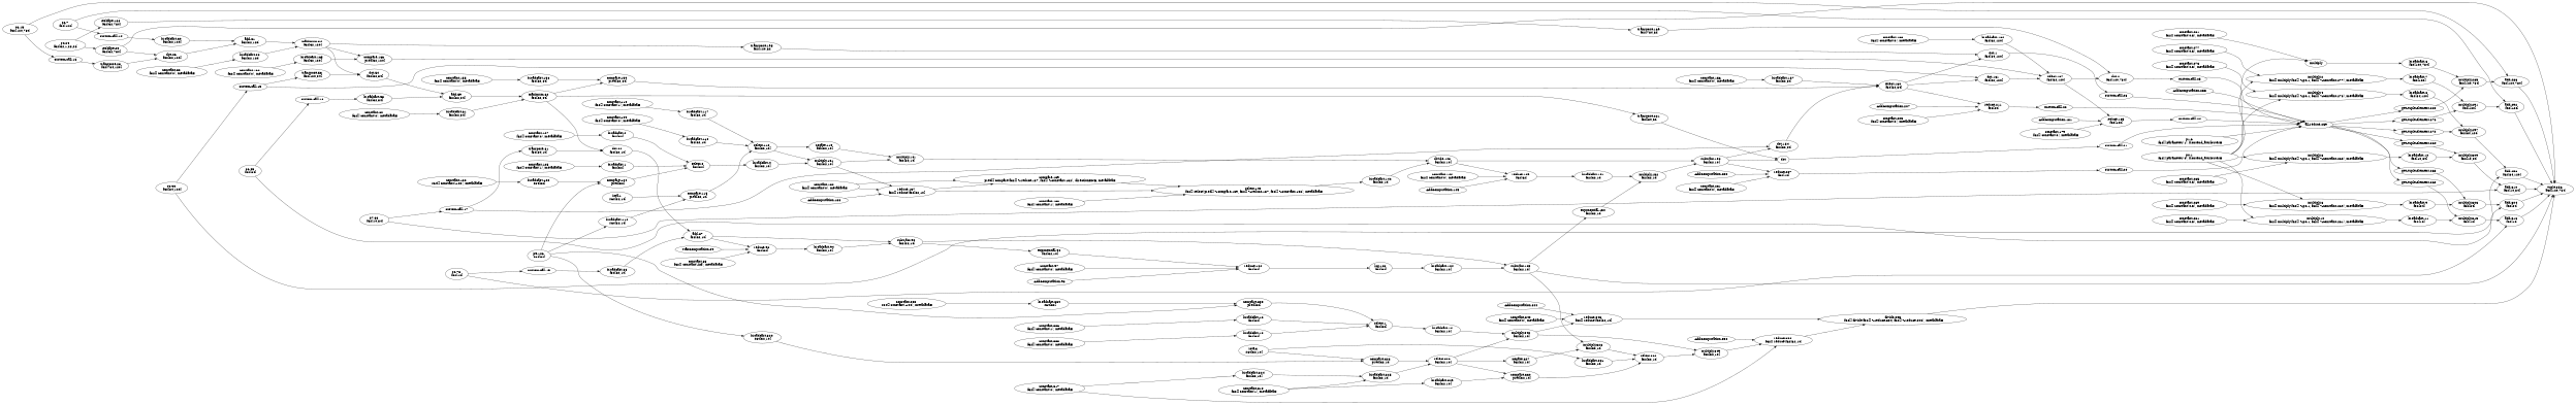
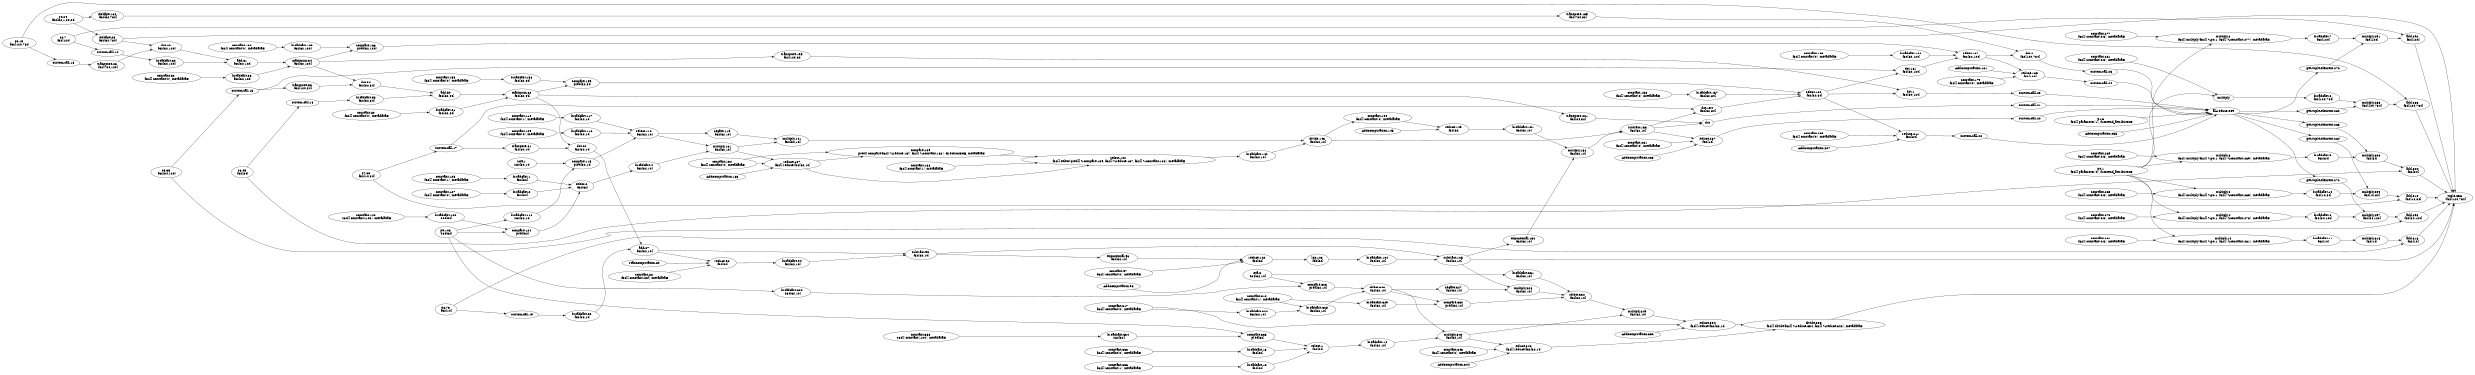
  digraph {
    rankdir=LR
    n1 [label="p3.15 \n f32[120,784]"]
    n2 [label="add.286 \n f32[120,784]"]
    "custom-call.13"
    n4 [label="tuple.356 \n (f32[120,784]"]
    n5 [label="transpose.23 \n f32[784,120]"]
    n6 [label="p9.106 \n s64[32]"]
    n7 [label="broadcast.112 \n s64[32,10]"]
    n8 [label="compare.124 \n pred[32]"]
    n9 [label="broadcast.320 \n s64[32,10]"]
    n10 [label="compare.335 \n pred[32]"]
    n11 [label="compare.115 \n pred[32,10]"]
    n12 [label="select.0 \n f32[32]"]
    n13 [label="compare.323 \n pred[32,10]"]
    n14 [label="select.1 \n f32[32]"]
    n15 [label="select.118 \n f32[32,10]"]
    n16 [label="iota.1 \n s64[32,10]"]
    n17 [label="negate.119 \n f32[32,10]"]
    n18 [label="multiply.131 \n f32[32,10]"]
    n19 [label="constant.110 \n f32[] constant(1), metadata="]
    n20 [label="broadcast.117 \n f32[32,10]"]
    n21 [label="constant.109 \n f32[] constant(0), metadata="]
    n22 [label="broadcast.116 \n f32[32,10]"]
    n23 [label="multiply.141 \n f32[32,10]"]
    n24 [label="reduce.137 \n f32[] reduce(f32[32,10]"]
    n25 [label="divide.143 \n f32[32,10]"]
    n26 [label="constant.122 \n s64[] constant(-100), metadata="]
    n27 [label="broadcast.123 \n s64[32]"]
    n28 [label="broadcast.4 \n f32[32,10]"]
    n29 [label="constant.125 \n f32[] constant(1), metadata="]
    n30 [label="broadcast.1 \n f32[32]"]
    n31 [label="constant.127 \n f32[] constant(0), metadata="]
    n32 [label="broadcast.2 \n f32[32]"]
    n33 [label="compare.139 \n pred[] compare(f32[] %reduce.137, f32[] %constant.132), direction=NE, metadata="]
    n34 [label="select.140 \n f32[] select(pred[] %compare.139, f32[] %reduce.137, f32[] %constant.138), metadata="]
    n35 [label="reduce.149 \n f32[32]"]
    n36 [label="subtract.153 \n f32[32,10]"]
    n37 [label="constant.132 \n f32[] constant(0), metadata="]
    n38 [label="broadcast.142 \n f32[32,10]"]
    n39 [label="constant.138 \n f32[] constant(1), metadata="]
    n40 [label="broadcast.151 \n f32[32,10]"]
    n41 [label="reduce.237 \n f32[10]"]
    n42 [label="dot.154 \n f32[32,84]"]
    dot
    n44 [label="p4.24 \n f32[32,1,28,28]"]
    n45 [label="reshape.25 \n f32[32,784]"]
    n46 [label="reshape.168 \n f32[32,784]"]
    n47 [label="dot.26 \n f32[32,120]"]
    n48 [label="transpose.169 \n f32[784,32]"]
    n49 [label="add.31 \n f32[32,120]"]
    n50 [label="maximum.34 \n f32[32,120]"]
    n51 [label="p2.7 \n f32[120]"]
    n52 [label="add.292 \n f32[120]"]
    "custom-call.14"
    n54 [label="broadcast.30 \n f32[32,120]"]
    n55 [label="dot.54 \n f32[32,84]"]
    n56 [label="transpose.195 \n f32[120,32]"]
    n57 [label="compare.166 \n pred[32,120]"]
    n58 [label="constant.32 \n f32[] constant(0), metadata="]
    n59 [label="broadcast.33 \n f32[32,120]"]
    n60 [label="add.59 \n f32[32,84]"]
    n61 [label="dot.1 \n f32[84,120]"]
    n62 [label="select.167 \n f32[32,120]"]
    n63 [label="p5.35 \n f32[84,120]"]
    n64 [label="add.298 \n f32[84,120]"]
    "custom-call.15"
    n66 [label="transpose.53 \n f32[120,84]"]
    n67 [label="dot.161 \n f32[32,120]"]
    n68 [label="maximum.62 \n f32[32,84]"]
    n69 [label="p6.45 \n f32[84]"]
    n70 [label="add.304 \n f32[84]"]
    "custom-call.16"
    n72 [label="broadcast.58 \n f32[32,84]"]
    n73 [label="dot.82 \n f32[32,10]"]
    n74 [label="transpose.221 \n f32[84,32]"]
    n75 [label="compare.159 \n pred[32,84]"]
    n76 [label="constant.60 \n f32[] constant(0), metadata="]
    n77 [label="broadcast.61 \n f32[32,84]"]
    n78 [label="add.87 \n f32[32,10]"]
    n79 [label="select.160 \n f32[32,84]"]
    n80 [label="p7.63 \n f32[10,84]"]
    n81 [label="add.310 \n f32[10,84]"]
    "custom-call.17"
    n83 [label="transpose.81 \n f32[84,10]"]
    n84 [label="reduce.93 \n f32[32]"]
    n85 [label="subtract.95 \n f32[32,10]"]
    n86 [label="p8.73 \n f32[10]"]
    n87 [label="add.316 \n f32[10]"]
    "custom-call.19"
    n89 [label="broadcast.86 \n f32[32,10]"]
    n90 [label="broadcast.94 \n f32[32,10]"]
    n91 [label="exponential.96 \n f32[32,10]"]
    n92 [label="subtract.105 \n f32[32,10]"]
    n93 [label="constant.88 \n f32[] constant(-inf), metadata="]
    n94 [label="reduce.102 \n f32[32]"]
    n95 [label="exponential.150 \n f32[32,10]"]
    n96 [label="multiply.328 \n f32[32,10]"]
    n97 [label="log.103 \n f32[32]"]
    n98 [label="constant.97 \n f32[] constant(0), metadata="]
    n99 [label="broadcast.104 \n f32[32,10]"]
    n100 [label="multiply.152 \n f32[32,10]"]
    n101 [label="select.332 \n f32[32,10]"]
    n102 [label="constant.144 \n f32[] constant(0), metadata="]
    "custom-call.20"
    "custom-call.21"
    n105 [label="constant.231 \n f32[] constant(0), metadata="]
    "all-reduce.259"
    n107 [label="constant.155 \n f32[] constant(0), metadata="]
    n108 [label="broadcast.158 \n f32[32,84]"]
    n109 [label="reduce.211 \n f32[84]"]
    n110 [label="constant.156 \n f32[] constant(0), metadata="]
    n111 [label="broadcast.157 \n f32[32,84]"]
    "custom-call.22"
    "custom-call.23"
    n114 [label="constant.205 \n f32[] constant(0), metadata="]
    n115 [label="constant.162 \n f32[] constant(0), metadata="]
    n116 [label="broadcast.165 \n f32[32,120]"]
    n117 [label="reduce.185 \n f32[120]"]
    n118 [label="dot.2 \n f32[120,784]"]
    n119 [label="constant.163 \n f32[] constant(0), metadata="]
    n120 [label="broadcast.164 \n f32[32,120]"]
    "custom-call.24"
    "custom-call.25"
    n123 [label="constant.179 \n f32[] constant(0), metadata="]
    n124 [label="p1.6 \n f32[] parameter(1), frontend_attributes="]
    "get-tuple-element.280"
    "get-tuple-element.276"
    "get-tuple-element.272"
    "get-tuple-element.268"
    "get-tuple-element.264"
-   "get-tuple-element.260"
    n131 [label="p0.1 \n f32[] parameter(0), frontend_attributes="]
    n132 [label="multiply.2 \n f32[] multiply(f32[] %p0.1, f32[] %constant.277), metadata="]
    n133 [label="multiply.4 \n f32[] multiply(f32[] %p0.1, f32[] %constant.273), metadata="]
    n134 [label="multiply.6 \n f32[] multiply(f32[] %p0.1, f32[] %constant.269), metadata="]
    n135 [label="multiply.8 \n f32[] multiply(f32[] %p0.1, f32[] %constant.265), metadata="]
    n136 [label="multiply.10 \n f32[] multiply(f32[] %p0.1, f32[] %constant.261), metadata="]
    multiply
    n138 [label="broadcast.7 \n f32[120]"]
    n139 [label="broadcast.8 \n f32[84,120]"]
    n140 [label="broadcast.9 \n f32[84]"]
    n141 [label="broadcast.10 \n f32[10,84]"]
    n142 [label="broadcast.11 \n f32[10]"]
    n143 [label="broadcast.6 \n f32[120,784]"]
    n144 [label="constant.281 \n f32[] constant(0.5), metadata="]
    n145 [label="multiply.285 \n f32[120,784]"]
    n146 [label="constant.277 \n f32[] constant(0.5), metadata="]
    n147 [label="multiply.291 \n f32[120]"]
    n148 [label="constant.273 \n f32[] constant(0.5), metadata="]
    n149 [label="multiply.297 \n f32[84,120]"]
    n150 [label="constant.269 \n f32[] constant(0.5), metadata="]
    n151 [label="multiply.303 \n f32[84]"]
    n152 [label="constant.265 \n f32[] constant(0.5), metadata="]
    n153 [label="multiply.309 \n f32[10,84]"]
    n154 [label="constant.261 \n f32[] constant(0.5), metadata="]
    n155 [label="multiply.315 \n f32[10]"]
    n156 [label="select.326 \n f32[32,10]"]
    n157 [label="iota.3 \n s64[32,10]"]
    n158 [label="broadcast.331 \n f32[32,10]"]
    n159 [label="compare.330 \n pred[32,10]"]
    n160 [label="negate.327 \n f32[32,10]"]
    n161 [label="multiply.342 \n f32[32,10]"]
    n162 [label="constant.318 \n f32[] constant(1), metadata="]
    n163 [label="broadcast.325 \n f32[32,10]"]
    n164 [label="broadcast.329 \n f32[32,10]"]
    n165 [label="constant.317 \n f32[] constant(0), metadata="]
    n166 [label="broadcast.324 \n f32[32,10]"]
    n167 [label="reduce.354 \n f32[] reduce(f32[32,10]"]
    n168 [label="divide.355 \n f32[] divide(f32[] %reduce.354, f32[] %reduce.348), metadata="]
    n169 [label="multiply.349 \n f32[32,10]"]
    n170 [label="reduce.348 \n f32[] reduce(f32[32,10]"]
    n171 [label="constant.333 \n s64[] constant(-100), metadata="]
    n172 [label="broadcast.334 \n s64[32]"]
    n173 [label="broadcast.14 \n f32[32,10]"]
    n174 [label="constant.336 \n f32[] constant(1), metadata="]
    n175 [label="broadcast.12 \n f32[32]"]
    n176 [label="constant.338 \n f32[] constant(0), metadata="]
    n177 [label="broadcast.13 \n f32[32]"]
    n178 [label="constant.343 \n f32[] constant(0), metadata="]
    "AddComputation.133"
    "MaxComputation.89"
    "AddComputation.98"
    "AddComputation.145"
    "AddComputation.233"
    "AddComputation.207"
    "AddComputation.181"
    "AddComputation.255"
    "AddComputation.350"
    "AddComputation.344"
    n1 -> n2
    n1 -> "custom-call.13"
    n2 -> n4
    "custom-call.13" -> n5
    n5 -> n47
    n6 -> n7
    n6 -> n8
    n6 -> n9
    n6 -> n10
    n7 -> n11
    n8 -> n12
    n9 -> n13
    n10 -> n14
    n11 -> n15
    n12 -> n28
    n13 -> n156
    n14 -> n173
    n15 -> n17
    n15 -> n18
    n16 -> n11
    n17 -> n23
    n18 -> n23
    n18 -> n24
    n19 -> n20
    n20 -> n15
    n21 -> n22
    n22 -> n15
    n23 -> n25
    n24 -> n33
    n24 -> n34
-   n25 -> n35
+   n25 -> n102
    n25 -> n36
    n26 -> n27
    n27 -> n8
    n28 -> n18
    n29 -> n30
    n30 -> n12
    n31 -> n32
    n32 -> n12
    n33 -> n34
    n34 -> n38
    n35 -> n40
    n36 -> n41
    n36 -> n42
    n36 -> dot
    n37 -> n24
    n37 -> n33
    n38 -> n25
    n39 -> n34
    n40 -> n100
    n41 -> "custom-call.20"
    n42 -> n79
    dot -> "custom-call.21"
    n44 -> n45
    n44 -> n46
    n45 -> n4
    n45 -> n47
    n46 -> n48
    n47 -> n49
    n48 -> n118
    n49 -> n50
    n50 -> n55
    n50 -> n56
    n50 -> n57
    n51 -> n52
    n51 -> "custom-call.14"
    n52 -> n4
    "custom-call.14" -> n54
    n54 -> n49
    n55 -> n60
    n56 -> n61
    n57 -> n62
    n58 -> n59
    n59 -> n50
    n60 -> n68
    n61 -> "custom-call.23"
    n62 -> n117
    n62 -> n118
    n63 -> n64
    n63 -> "custom-call.15"
    n64 -> n4
    "custom-call.15" -> n66
    "custom-call.15" -> n67
    n66 -> n55
    n67 -> n62
    n68 -> n73
    n68 -> n74
    n68 -> n75
    n69 -> n70
    n69 -> "custom-call.16"
    n70 -> n4
    "custom-call.16" -> n72
    n72 -> n60
    n73 -> n78
    n74 -> dot
    n75 -> n79
    n76 -> n77
    n77 -> n68
    n78 -> n84
    n78 -> n85
    n79 -> n61
    n79 -> n67
    n79 -> n109
    n80 -> n81
    n80 -> "custom-call.17"
    n81 -> n4
    "custom-call.17" -> n42
    "custom-call.17" -> n83
    n83 -> n73
    n84 -> n90
    n85 -> n91
    n85 -> n92
    n86 -> n87
    n86 -> "custom-call.19"
    n87 -> n4
    "custom-call.19" -> n89
    n89 -> n78
    n90 -> n85
    n91 -> n94
    n92 -> n4
    n92 -> n95
    n92 -> n96
    n93 -> n84
    n94 -> n97
    n95 -> n100
    n96 -> n101
    n97 -> n99
    n98 -> n94
    n99 -> n92
    n100 -> n36
    n101 -> n169
    n102 -> n35
    "custom-call.20" -> "all-reduce.259"
    "custom-call.21" -> "all-reduce.259"
    n105 -> n41
    "all-reduce.259" -> "get-tuple-element.280"
    "all-reduce.259" -> "get-tuple-element.276"
    "all-reduce.259" -> "get-tuple-element.272"
    "all-reduce.259" -> "get-tuple-element.268"
    "all-reduce.259" -> "get-tuple-element.264"
-   "all-reduce.259" -> "get-tuple-element.260"
    n107 -> n108
    n108 -> n75
    n109 -> "custom-call.22"
    n110 -> n111
    n111 -> n79
    "custom-call.22" -> "all-reduce.259"
    "custom-call.23" -> "all-reduce.259"
    n114 -> n109
    n115 -> n116
    n116 -> n57
    n117 -> "custom-call.24"
    n118 -> "custom-call.25"
    n119 -> n120
    n120 -> n62
    "custom-call.24" -> "all-reduce.259"
    "custom-call.25" -> "all-reduce.259"
    n123 -> n117
    n124 -> "all-reduce.259"
    "get-tuple-element.280" -> n145
    "get-tuple-element.276" -> n147
    "get-tuple-element.272" -> n149
    "get-tuple-element.268" -> n151
    "get-tuple-element.264" -> n153
-   "get-tuple-element.260" -> n155
    n131 -> n132
    n131 -> n133
    n131 -> n134
    n131 -> n135
    n131 -> n136
    n131 -> multiply
    n132 -> n138
    n133 -> n139
    n134 -> n140
    n135 -> n141
    n136 -> n142
    multiply -> n143
    n138 -> n147
    n139 -> n149
    n140 -> n151
    n141 -> n153
    n142 -> n155
    n143 -> n145
    n144 -> multiply
    n145 -> n2
    n146 -> n132
    n147 -> n52
    n148 -> n133
    n149 -> n64
    n150 -> n134
    n151 -> n70
    n152 -> n135
    n153 -> n81
    n154 -> n136
    n155 -> n87
    n156 -> n159
    n156 -> n160
    n156 -> n161
    n157 -> n13
    n157 -> n158
    n158 -> n101
    n159 -> n101
    n160 -> n96
    n161 -> n169
    n161 -> n170
    n162 -> n163
    n162 -> n164
    n163 -> n156
    n164 -> n159
    n165 -> n166
    n165 -> n167
    n166 -> n163
    n167 -> n168
    n168 -> n4
    n169 -> n167
    n170 -> n168
    n171 -> n172
    n172 -> n10
    n173 -> n161
    n174 -> n175
    n175 -> n14
    n176 -> n177
    n177 -> n14
    n178 -> n170
    "AddComputation.133" -> n24
    "MaxComputation.89" -> n84
    "AddComputation.98" -> n94
    "AddComputation.145" -> n35
    "AddComputation.233" -> n41
    "AddComputation.207" -> n109
    "AddComputation.181" -> n117
    "AddComputation.255" -> "all-reduce.259"
    "AddComputation.350" -> n167
    "AddComputation.344" -> n170
  }
